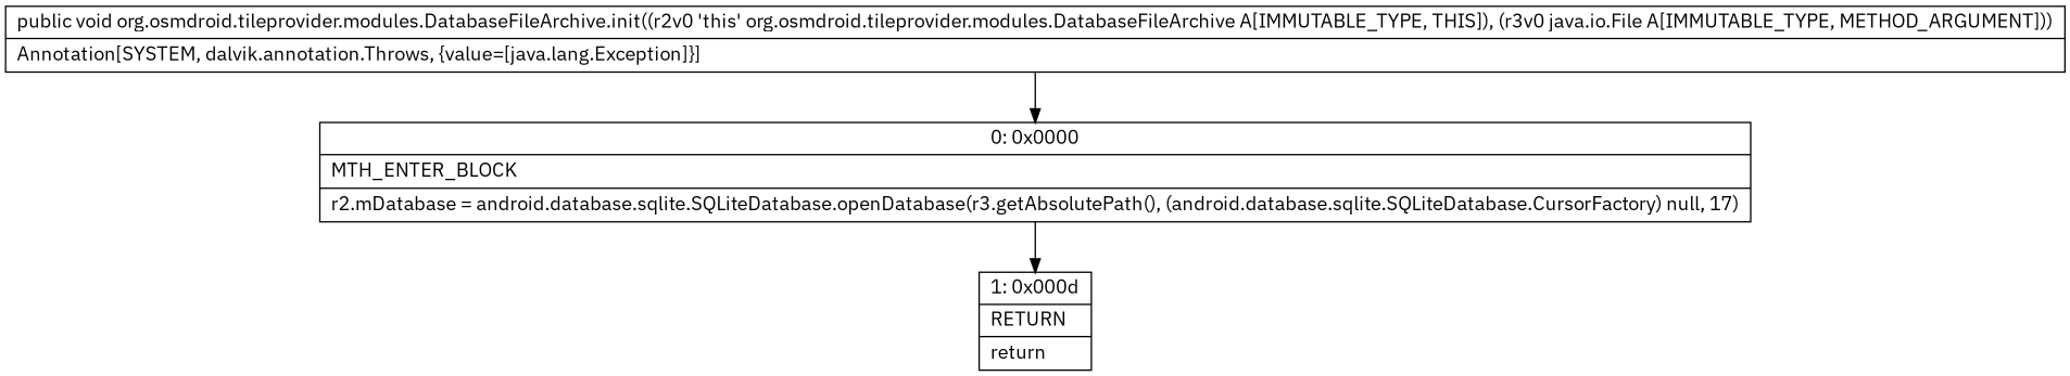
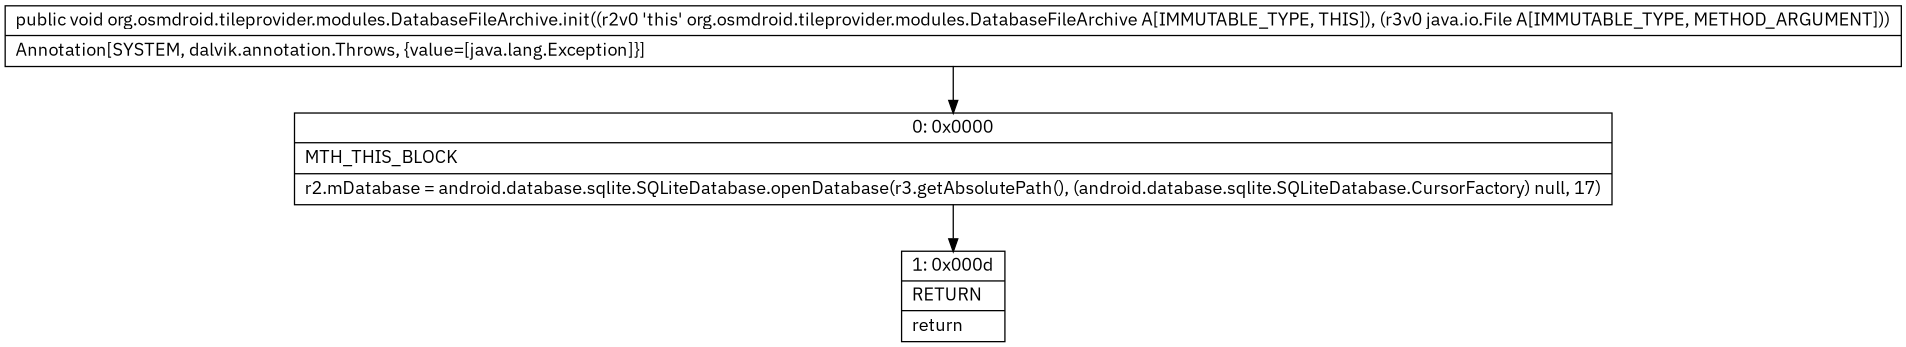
  digraph {
    fontname="IBM Plex Sans"
    node [shape=record fontname="IBM Plex Sans"]
    edge [fontname="IBM Plex Sans"]
-   n1 [label="{0\:\ 0x0000|MTH_ENTER_BLOCK\l|r2.mDatabase = android.database.sqlite.SQLiteDatabase.openDatabase(r3.getAbsolutePath(), (android.database.sqlite.SQLiteDatabase.CursorFactory) null, 17)\l}"]
+   n1 [label="{0\:\ 0x0000|MTH_THIS_BLOCK\l|r2.mDatabase = android.database.sqlite.SQLiteDatabase.openDatabase(r3.getAbsolutePath(), (android.database.sqlite.SQLiteDatabase.CursorFactory) null, 17)\l}"]
    n2 [label="{1\:\ 0x000d|RETURN\l|return\l}"]
    n3 [label="{public void org.osmdroid.tileprovider.modules.DatabaseFileArchive.init((r2v0 'this' org.osmdroid.tileprovider.modules.DatabaseFileArchive A[IMMUTABLE_TYPE, THIS]), (r3v0 java.io.File A[IMMUTABLE_TYPE, METHOD_ARGUMENT]))  | Annotation[SYSTEM, dalvik.annotation.Throws, \{value=[java.lang.Exception]\}]\l}"]
    n1 -> n2
    n3 -> n1
  }
